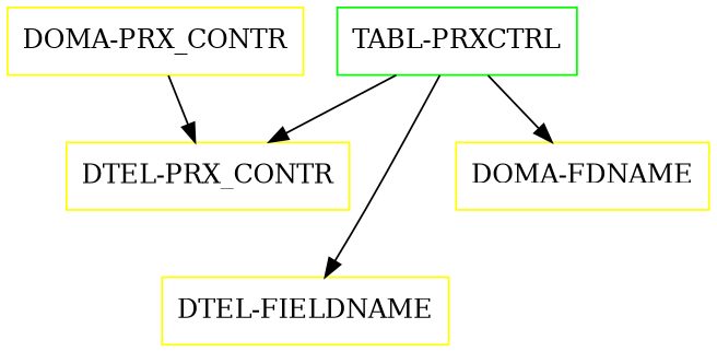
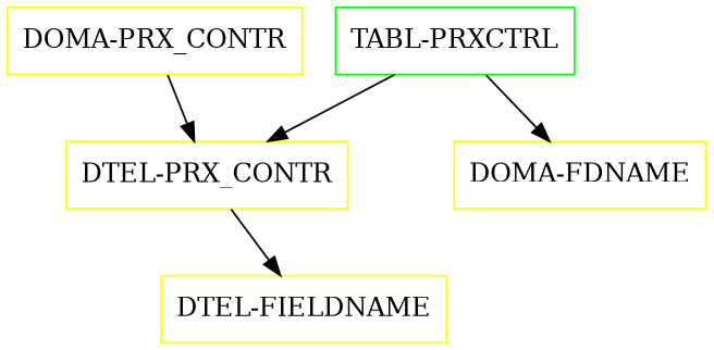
  digraph {
    node [color=yellow shape=box]
    "TABL-PRXCTRL" [color=green]
    "DTEL-PRX_CONTR"
    "DTEL-FIELDNAME"
    "DOMA-FDNAME"
    "DOMA-PRX_CONTR"
    "TABL-PRXCTRL" -> "DTEL-PRX_CONTR"
-   "TABL-PRXCTRL" -> "DTEL-FIELDNAME"
+   "DTEL-PRX_CONTR" -> "DTEL-FIELDNAME"
    "TABL-PRXCTRL" -> "DOMA-FDNAME"
    "DOMA-PRX_CONTR" -> "DTEL-PRX_CONTR"
  }
